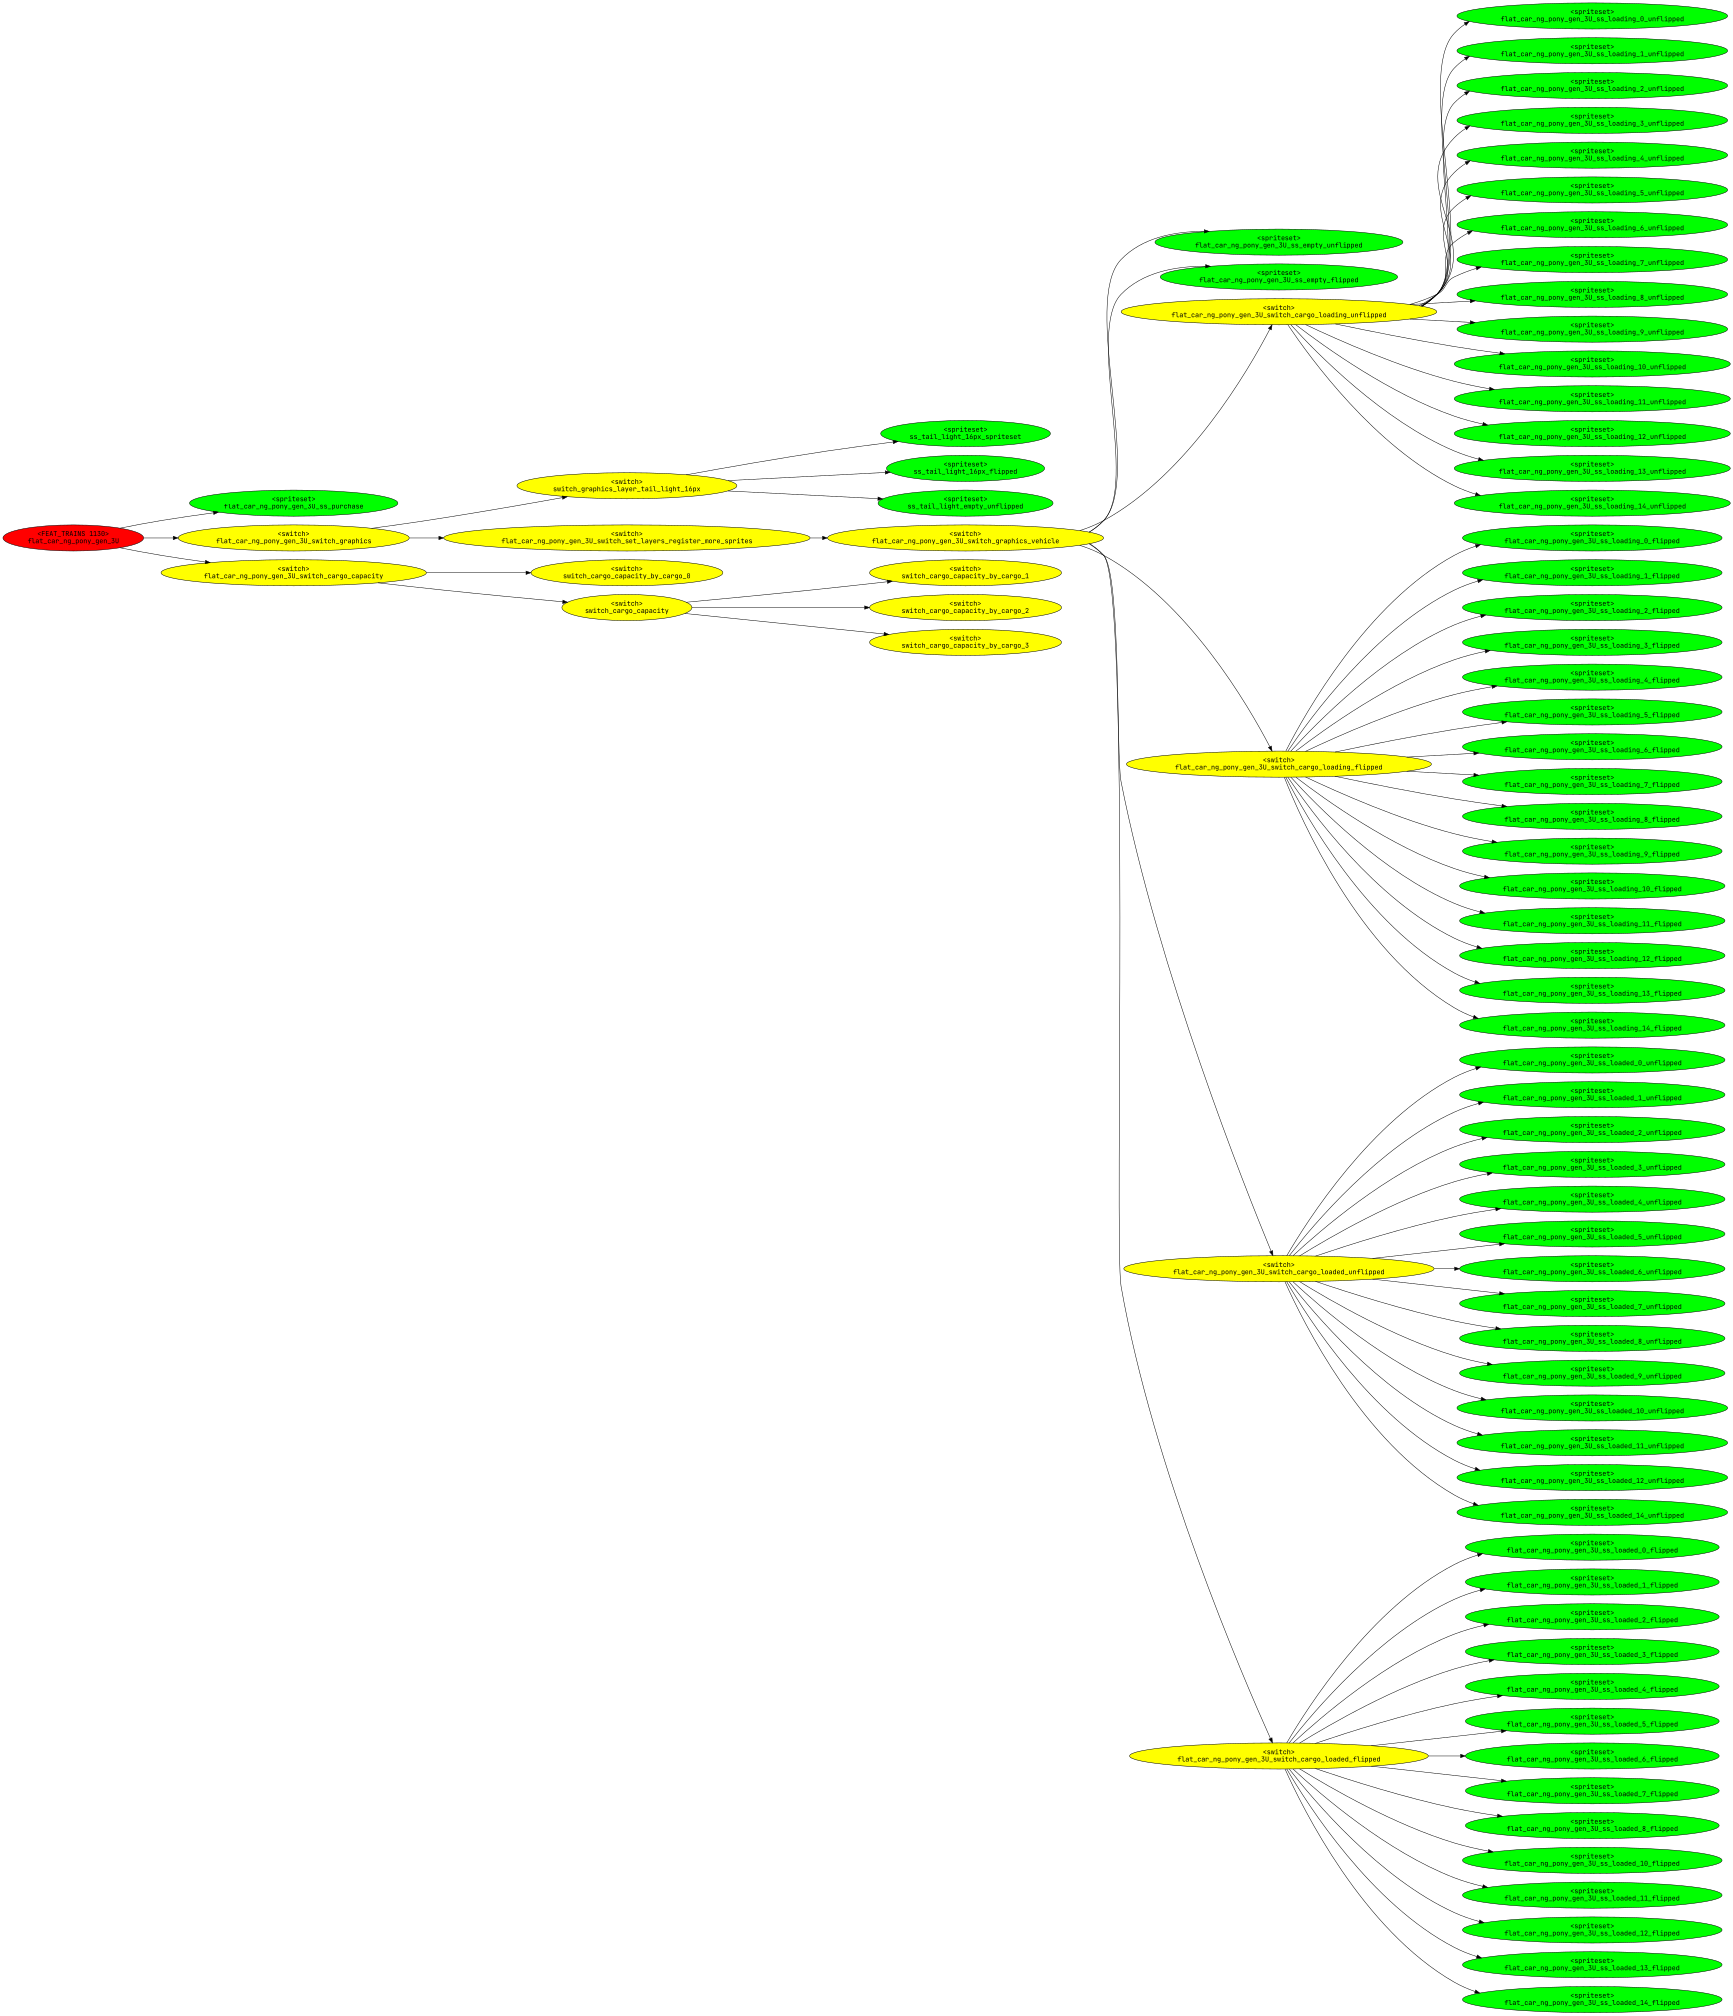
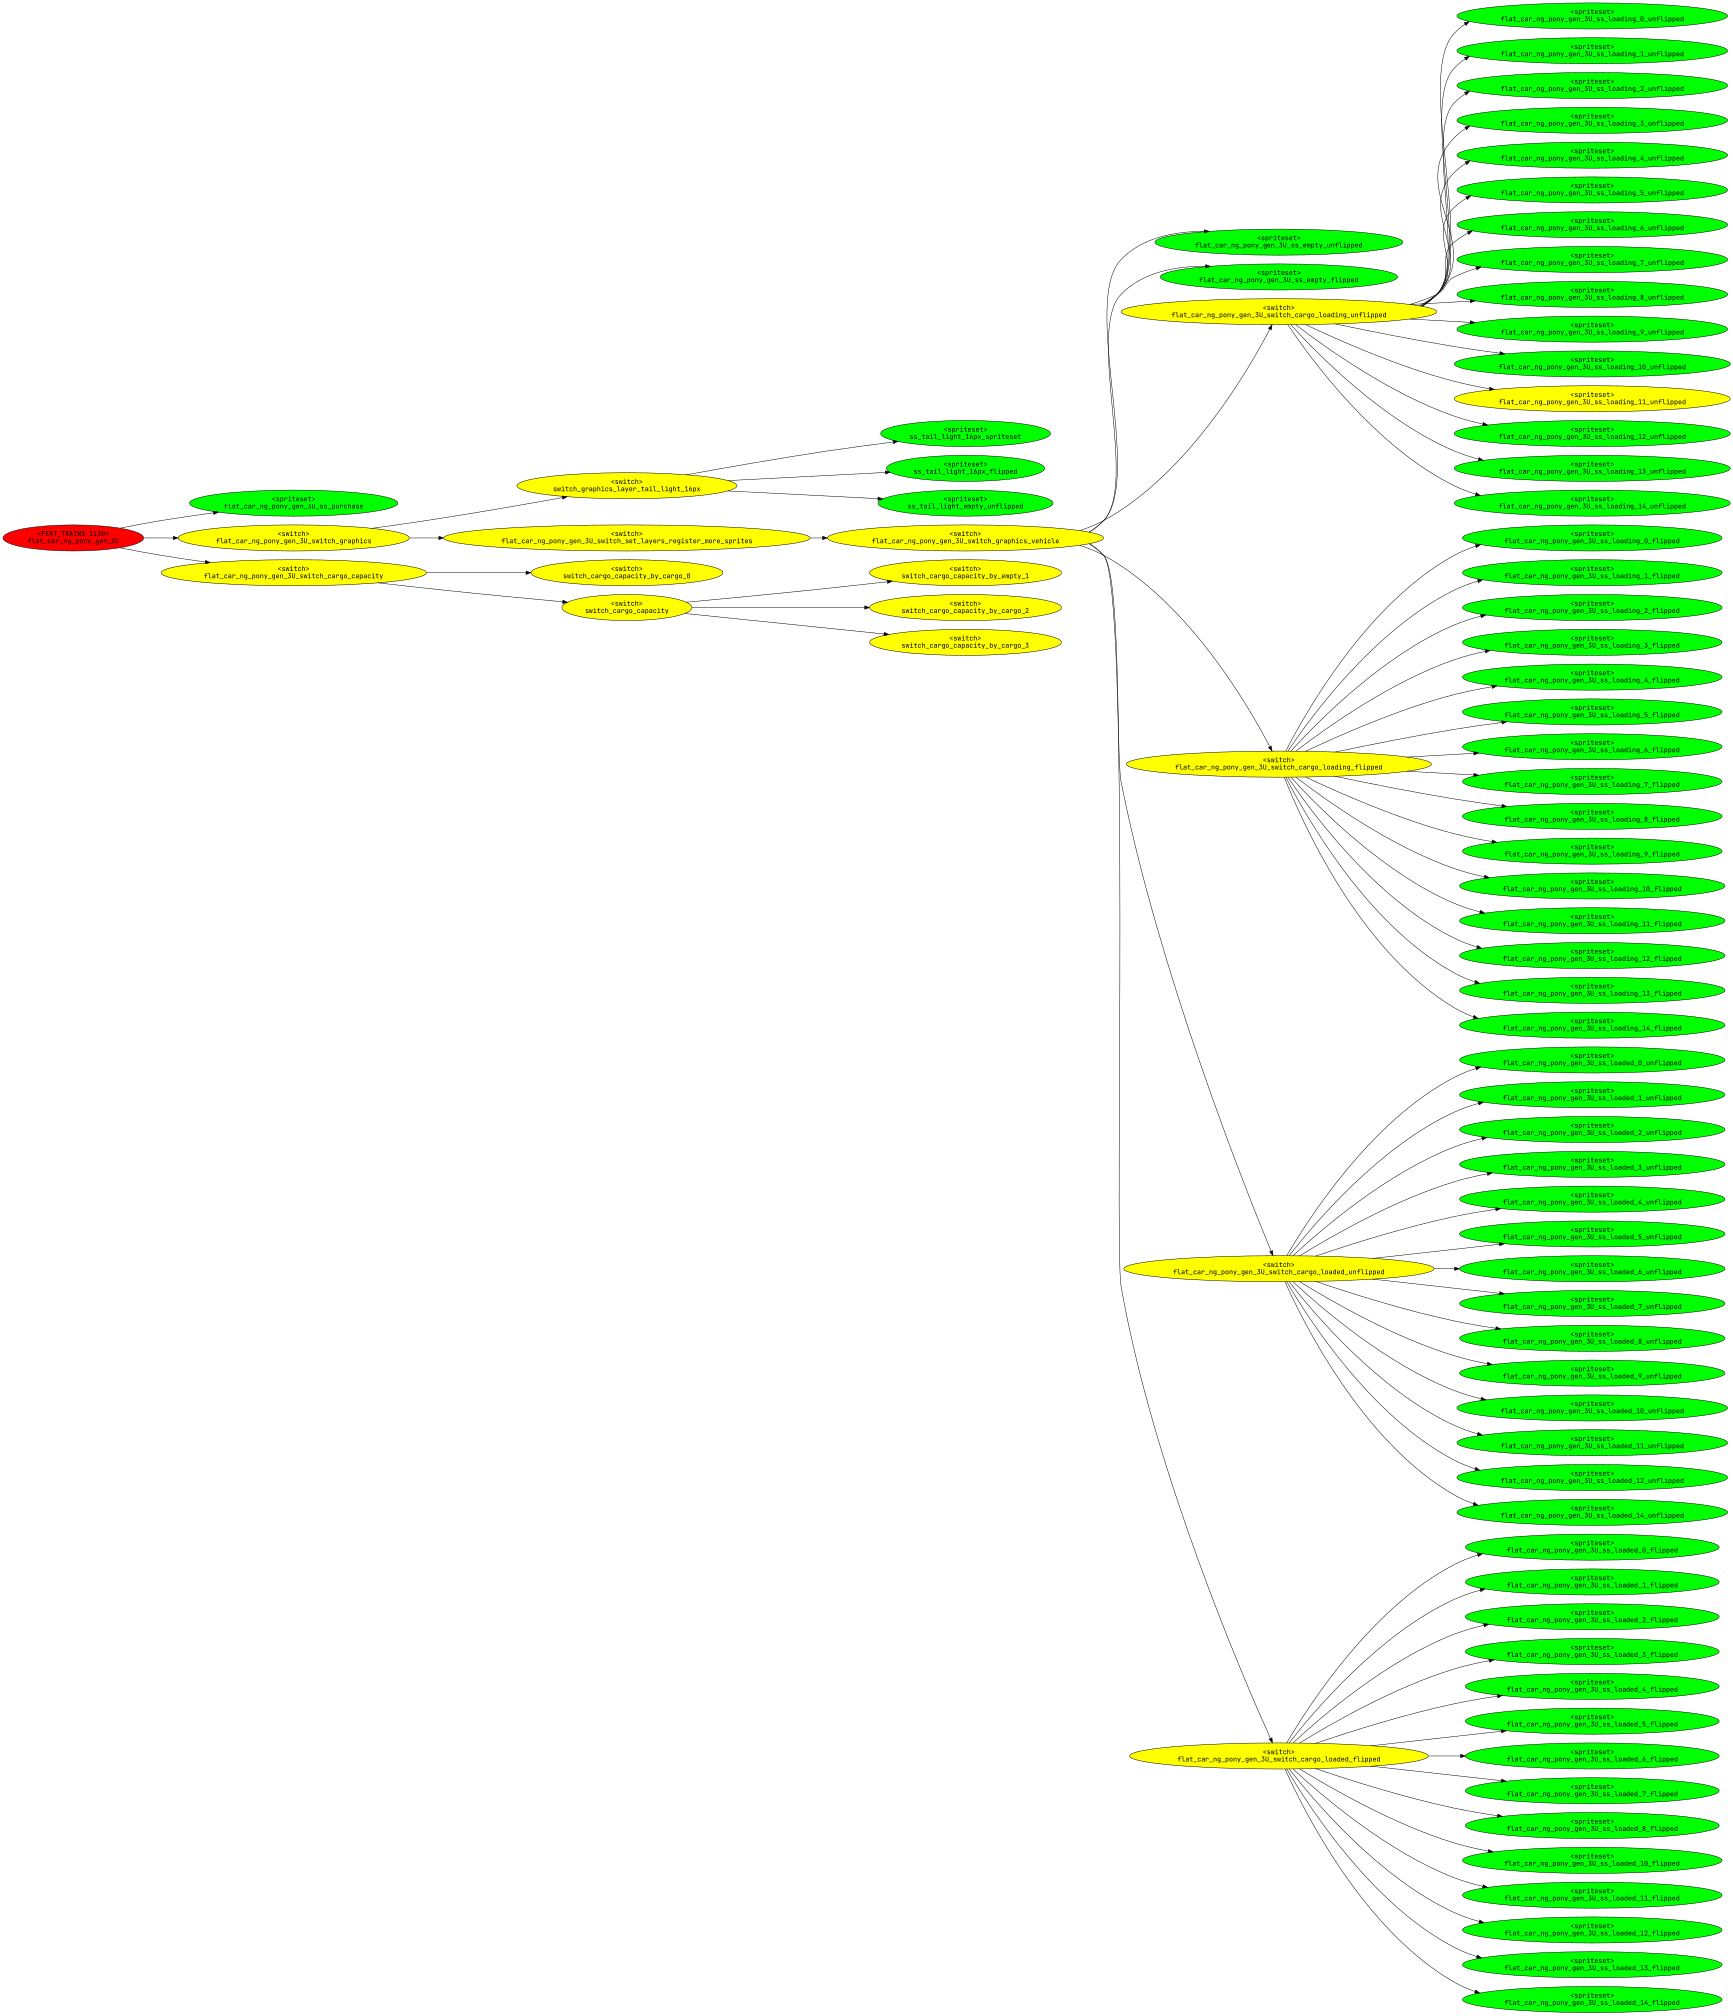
  digraph {
    fontname="JetBrains Mono"
    rankdir=LR
    node [fillcolor=green fontname="JetBrains Mono" style=filled]
    edge [fontname="JetBrains Mono"]
    n1 [label="<spriteset>\nss_tail_light_16px_spriteset"]
    n2 [label="<spriteset>\nss_tail_light_16px_flipped"]
    n3 [label="<spriteset>\nss_tail_light_empty_unflipped"]
    n4 [fillcolor=yellow label="<switch>\nswitch_graphics_layer_tail_light_16px"]
    n5 [fillcolor=yellow label="<switch>\nswitch_cargo_capacity_by_cargo_0"]
-   n6 [fillcolor=yellow label="<switch>\nswitch_cargo_capacity_by_cargo_1"]
+   n6 [fillcolor=yellow label="<switch>\nswitch_cargo_capacity_by_empty_1"]
    n7 [fillcolor=yellow label="<switch>\nswitch_cargo_capacity_by_cargo_2"]
    n8 [fillcolor=yellow label="<switch>\nswitch_cargo_capacity_by_cargo_3"]
    n9 [fillcolor=yellow label="<switch>\nswitch_cargo_capacity"]
    n10 [label="<spriteset>\nflat_car_ng_pony_gen_3U_ss_empty_unflipped"]
    n11 [label="<spriteset>\nflat_car_ng_pony_gen_3U_ss_loading_0_unflipped"]
    n12 [label="<spriteset>\nflat_car_ng_pony_gen_3U_ss_loaded_0_unflipped"]
    n13 [label="<spriteset>\nflat_car_ng_pony_gen_3U_ss_loading_1_unflipped"]
    n14 [label="<spriteset>\nflat_car_ng_pony_gen_3U_ss_loaded_1_unflipped"]
    n15 [label="<spriteset>\nflat_car_ng_pony_gen_3U_ss_loading_2_unflipped"]
    n16 [label="<spriteset>\nflat_car_ng_pony_gen_3U_ss_loaded_2_unflipped"]
    n17 [label="<spriteset>\nflat_car_ng_pony_gen_3U_ss_loading_3_unflipped"]
    n18 [label="<spriteset>\nflat_car_ng_pony_gen_3U_ss_loaded_3_unflipped"]
    n19 [label="<spriteset>\nflat_car_ng_pony_gen_3U_ss_loading_4_unflipped"]
    n20 [label="<spriteset>\nflat_car_ng_pony_gen_3U_ss_loaded_4_unflipped"]
    n21 [label="<spriteset>\nflat_car_ng_pony_gen_3U_ss_loading_5_unflipped"]
    n22 [label="<spriteset>\nflat_car_ng_pony_gen_3U_ss_loaded_5_unflipped"]
    n23 [label="<spriteset>\nflat_car_ng_pony_gen_3U_ss_loading_6_unflipped"]
    n24 [label="<spriteset>\nflat_car_ng_pony_gen_3U_ss_loaded_6_unflipped"]
    n25 [label="<spriteset>\nflat_car_ng_pony_gen_3U_ss_loading_7_unflipped"]
    n26 [label="<spriteset>\nflat_car_ng_pony_gen_3U_ss_loaded_7_unflipped"]
    n27 [label="<spriteset>\nflat_car_ng_pony_gen_3U_ss_loading_8_unflipped"]
    n28 [label="<spriteset>\nflat_car_ng_pony_gen_3U_ss_loaded_8_unflipped"]
    n29 [label="<spriteset>\nflat_car_ng_pony_gen_3U_ss_loading_9_unflipped"]
    n30 [label="<spriteset>\nflat_car_ng_pony_gen_3U_ss_loaded_9_unflipped"]
    n31 [label="<spriteset>\nflat_car_ng_pony_gen_3U_ss_loading_10_unflipped"]
    n32 [label="<spriteset>\nflat_car_ng_pony_gen_3U_ss_loaded_10_unflipped"]
-   n33 [label="<spriteset>\nflat_car_ng_pony_gen_3U_ss_loading_11_unflipped"]
+   n33 [fillcolor=yellow label="<spriteset>\nflat_car_ng_pony_gen_3U_ss_loading_11_unflipped"]
    n34 [label="<spriteset>\nflat_car_ng_pony_gen_3U_ss_loaded_11_unflipped"]
    n35 [label="<spriteset>\nflat_car_ng_pony_gen_3U_ss_loading_12_unflipped"]
    n36 [label="<spriteset>\nflat_car_ng_pony_gen_3U_ss_loaded_12_unflipped"]
    n37 [label="<spriteset>\nflat_car_ng_pony_gen_3U_ss_loading_13_unflipped"]
    n38 [label="<spriteset>\nflat_car_ng_pony_gen_3U_ss_loading_14_unflipped"]
    n39 [label="<spriteset>\nflat_car_ng_pony_gen_3U_ss_loaded_14_unflipped"]
    n40 [label="<spriteset>\nflat_car_ng_pony_gen_3U_ss_empty_flipped"]
    n41 [label="<spriteset>\nflat_car_ng_pony_gen_3U_ss_loading_0_flipped"]
    n42 [label="<spriteset>\nflat_car_ng_pony_gen_3U_ss_loaded_0_flipped"]
    n43 [label="<spriteset>\nflat_car_ng_pony_gen_3U_ss_loading_1_flipped"]
    n44 [label="<spriteset>\nflat_car_ng_pony_gen_3U_ss_loaded_1_flipped"]
    n45 [label="<spriteset>\nflat_car_ng_pony_gen_3U_ss_loading_2_flipped"]
    n46 [label="<spriteset>\nflat_car_ng_pony_gen_3U_ss_loaded_2_flipped"]
    n47 [label="<spriteset>\nflat_car_ng_pony_gen_3U_ss_loading_3_flipped"]
    n48 [label="<spriteset>\nflat_car_ng_pony_gen_3U_ss_loaded_3_flipped"]
    n49 [label="<spriteset>\nflat_car_ng_pony_gen_3U_ss_loading_4_flipped"]
    n50 [label="<spriteset>\nflat_car_ng_pony_gen_3U_ss_loaded_4_flipped"]
    n51 [label="<spriteset>\nflat_car_ng_pony_gen_3U_ss_loading_5_flipped"]
    n52 [label="<spriteset>\nflat_car_ng_pony_gen_3U_ss_loaded_5_flipped"]
    n53 [label="<spriteset>\nflat_car_ng_pony_gen_3U_ss_loading_6_flipped"]
    n54 [label="<spriteset>\nflat_car_ng_pony_gen_3U_ss_loaded_6_flipped"]
    n55 [label="<spriteset>\nflat_car_ng_pony_gen_3U_ss_loading_7_flipped"]
    n56 [label="<spriteset>\nflat_car_ng_pony_gen_3U_ss_loaded_7_flipped"]
    n57 [label="<spriteset>\nflat_car_ng_pony_gen_3U_ss_loading_8_flipped"]
    n58 [label="<spriteset>\nflat_car_ng_pony_gen_3U_ss_loaded_8_flipped"]
    n59 [label="<spriteset>\nflat_car_ng_pony_gen_3U_ss_loading_9_flipped"]
    n60 [label="<spriteset>\nflat_car_ng_pony_gen_3U_ss_loading_10_flipped"]
    n61 [label="<spriteset>\nflat_car_ng_pony_gen_3U_ss_loaded_10_flipped"]
    n62 [label="<spriteset>\nflat_car_ng_pony_gen_3U_ss_loading_11_flipped"]
    n63 [label="<spriteset>\nflat_car_ng_pony_gen_3U_ss_loaded_11_flipped"]
    n64 [label="<spriteset>\nflat_car_ng_pony_gen_3U_ss_loading_12_flipped"]
    n65 [label="<spriteset>\nflat_car_ng_pony_gen_3U_ss_loaded_12_flipped"]
    n66 [label="<spriteset>\nflat_car_ng_pony_gen_3U_ss_loading_13_flipped"]
    n67 [label="<spriteset>\nflat_car_ng_pony_gen_3U_ss_loaded_13_flipped"]
    n68 [label="<spriteset>\nflat_car_ng_pony_gen_3U_ss_loading_14_flipped"]
    n69 [label="<spriteset>\nflat_car_ng_pony_gen_3U_ss_loaded_14_flipped"]
    n70 [fillcolor=yellow label="<switch>\nflat_car_ng_pony_gen_3U_switch_cargo_loading_unflipped"]
    n71 [fillcolor=yellow label="<switch>\nflat_car_ng_pony_gen_3U_switch_cargo_loading_flipped"]
    n72 [fillcolor=yellow label="<switch>\nflat_car_ng_pony_gen_3U_switch_cargo_loaded_unflipped"]
    n73 [fillcolor=yellow label="<switch>\nflat_car_ng_pony_gen_3U_switch_cargo_loaded_flipped"]
    n74 [fillcolor=yellow label="<switch>\nflat_car_ng_pony_gen_3U_switch_graphics_vehicle"]
    n75 [label="<spriteset>\nflat_car_ng_pony_gen_3U_ss_purchase"]
    n76 [fillcolor=yellow label="<switch>\nflat_car_ng_pony_gen_3U_switch_set_layers_register_more_sprites"]
    n77 [fillcolor=yellow label="<switch>\nflat_car_ng_pony_gen_3U_switch_graphics"]
    n78 [fillcolor=yellow label="<switch>\nflat_car_ng_pony_gen_3U_switch_cargo_capacity"]
    n79 [fillcolor=red label="<FEAT_TRAINS 1130>\nflat_car_ng_pony_gen_3U"]
    n4 -> n1
    n4 -> n2
    n4 -> n3
    n9 -> n6
    n9 -> n7
    n9 -> n8
    n70 -> n11
    n70 -> n13
    n70 -> n15
    n70 -> n17
    n70 -> n19
    n70 -> n21
    n70 -> n23
    n70 -> n25
    n70 -> n27
    n70 -> n29
    n70 -> n31
    n70 -> n33
    n70 -> n35
    n70 -> n37
    n70 -> n38
    n71 -> n41
    n71 -> n43
    n71 -> n45
    n71 -> n47
    n71 -> n49
    n71 -> n51
    n71 -> n53
    n71 -> n55
    n71 -> n57
    n71 -> n59
    n71 -> n60
    n71 -> n62
    n71 -> n64
    n71 -> n66
    n71 -> n68
    n72 -> n12
    n72 -> n14
    n72 -> n16
    n72 -> n18
    n72 -> n20
    n72 -> n22
    n72 -> n24
    n72 -> n26
    n72 -> n28
    n72 -> n30
    n72 -> n32
    n72 -> n34
    n72 -> n36
    n72 -> n39
    n73 -> n42
    n73 -> n44
    n73 -> n46
    n73 -> n48
    n73 -> n50
    n73 -> n52
    n73 -> n54
    n73 -> n56
    n73 -> n58
    n73 -> n61
    n73 -> n63
    n73 -> n65
    n73 -> n67
    n73 -> n69
    n74 -> n10
    n74 -> n40
    n74 -> n70
    n74 -> n71
    n74 -> n72
    n74 -> n73
    n76 -> n74
    n77 -> n4
    n77 -> n76
    n78 -> n5
    n78 -> n9
    n79 -> n75
    n79 -> n77
    n79 -> n78
  }
